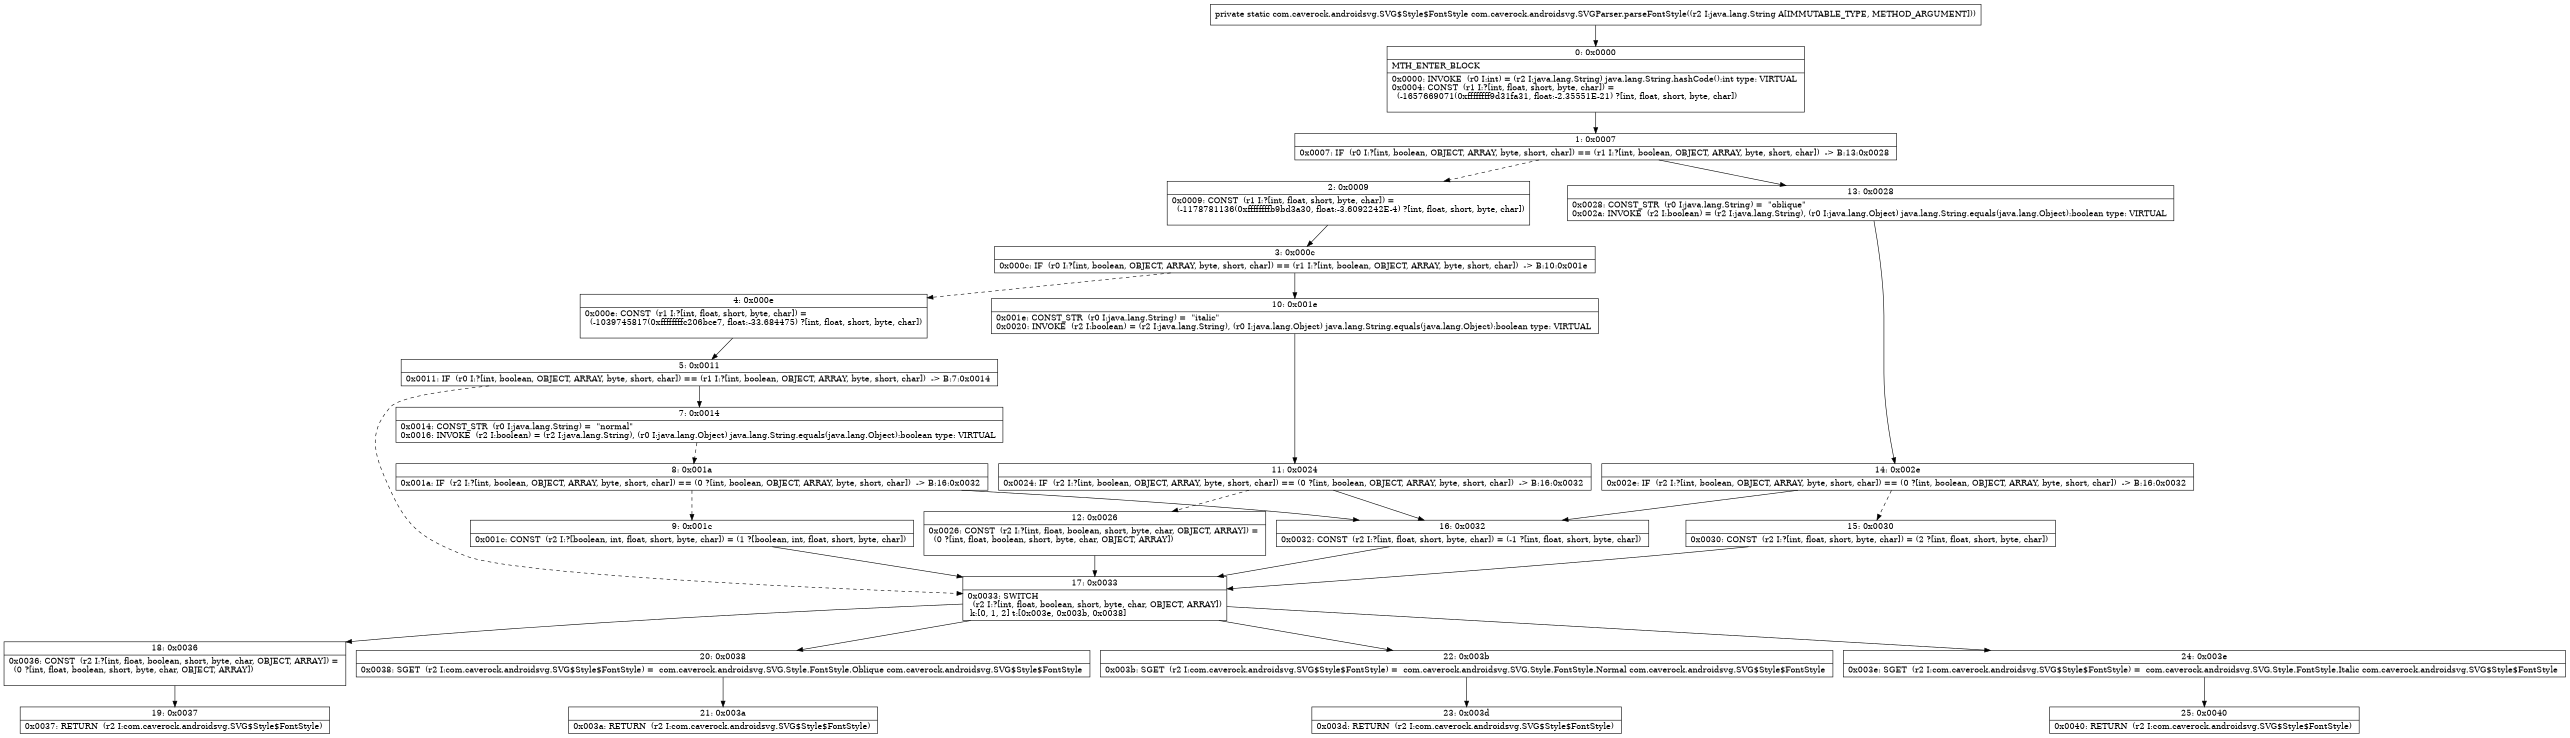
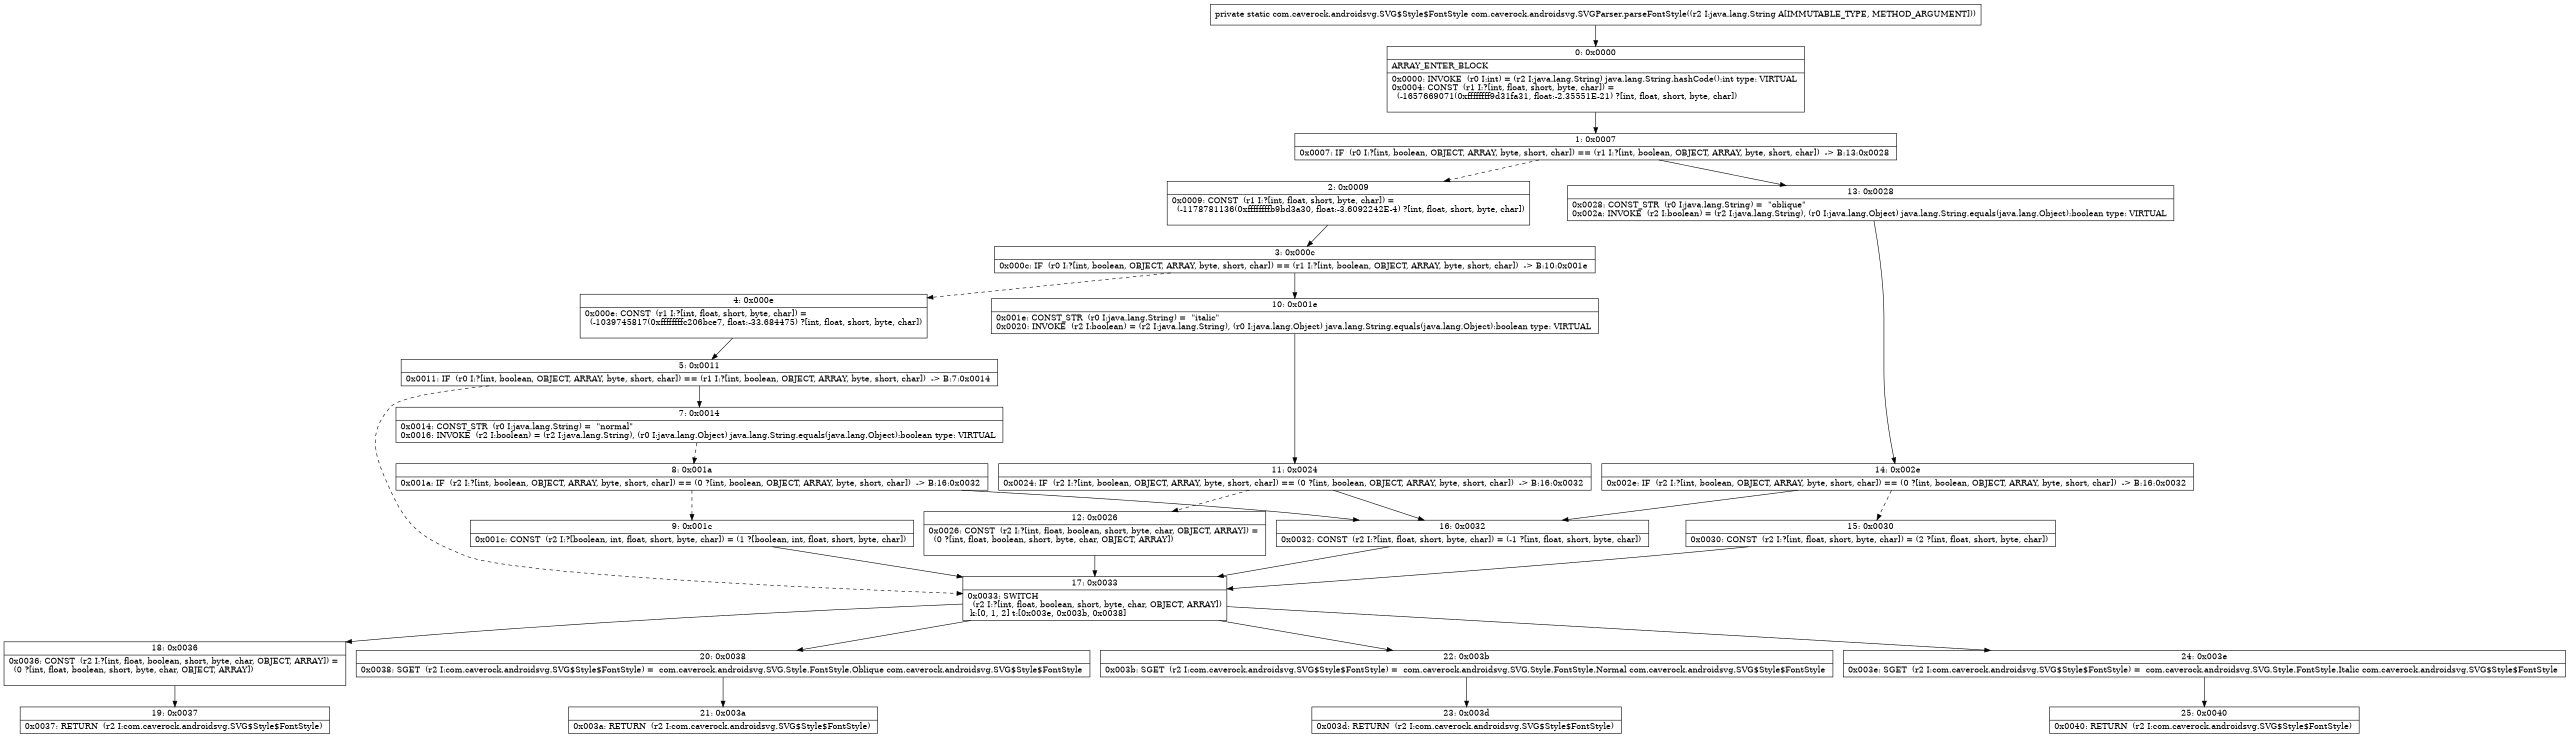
  digraph {
    node [shape=record]
-   n1 [label="{0\:\ 0x0000|MTH_ENTER_BLOCK\l|0x0000: INVOKE  (r0 I:int) = (r2 I:java.lang.String) java.lang.String.hashCode():int type: VIRTUAL \l0x0004: CONST  (r1 I:?[int, float, short, byte, char]) = \l  (\-1657669071(0xffffffff9d31fa31, float:\-2.35551E\-21) ?[int, float, short, byte, char])\l \l}"]
+   n1 [label="{0\:\ 0x0000|ARRAY_ENTER_BLOCK\l|0x0000: INVOKE  (r0 I:int) = (r2 I:java.lang.String) java.lang.String.hashCode():int type: VIRTUAL \l0x0004: CONST  (r1 I:?[int, float, short, byte, char]) = \l  (\-1657669071(0xffffffff9d31fa31, float:\-2.35551E\-21) ?[int, float, short, byte, char])\l \l}"]
    n2 [label="{1\:\ 0x0007|0x0007: IF  (r0 I:?[int, boolean, OBJECT, ARRAY, byte, short, char]) == (r1 I:?[int, boolean, OBJECT, ARRAY, byte, short, char])  \-\> B:13:0x0028 \l}"]
    n3 [label="{2\:\ 0x0009|0x0009: CONST  (r1 I:?[int, float, short, byte, char]) = \l  (\-1178781136(0xffffffffb9bd3a30, float:\-3.6092242E\-4) ?[int, float, short, byte, char])\l \l}"]
    n4 [label="{13\:\ 0x0028|0x0028: CONST_STR  (r0 I:java.lang.String) =  \"oblique\" \l0x002a: INVOKE  (r2 I:boolean) = (r2 I:java.lang.String), (r0 I:java.lang.Object) java.lang.String.equals(java.lang.Object):boolean type: VIRTUAL \l}"]
    n5 [label="{3\:\ 0x000c|0x000c: IF  (r0 I:?[int, boolean, OBJECT, ARRAY, byte, short, char]) == (r1 I:?[int, boolean, OBJECT, ARRAY, byte, short, char])  \-\> B:10:0x001e \l}"]
    n6 [label="{14\:\ 0x002e|0x002e: IF  (r2 I:?[int, boolean, OBJECT, ARRAY, byte, short, char]) == (0 ?[int, boolean, OBJECT, ARRAY, byte, short, char])  \-\> B:16:0x0032 \l}"]
    n7 [label="{4\:\ 0x000e|0x000e: CONST  (r1 I:?[int, float, short, byte, char]) = \l  (\-1039745817(0xffffffffc206bce7, float:\-33.684475) ?[int, float, short, byte, char])\l \l}"]
    n8 [label="{10\:\ 0x001e|0x001e: CONST_STR  (r0 I:java.lang.String) =  \"italic\" \l0x0020: INVOKE  (r2 I:boolean) = (r2 I:java.lang.String), (r0 I:java.lang.Object) java.lang.String.equals(java.lang.Object):boolean type: VIRTUAL \l}"]
    n9 [label="{5\:\ 0x0011|0x0011: IF  (r0 I:?[int, boolean, OBJECT, ARRAY, byte, short, char]) == (r1 I:?[int, boolean, OBJECT, ARRAY, byte, short, char])  \-\> B:7:0x0014 \l}"]
    n10 [label="{11\:\ 0x0024|0x0024: IF  (r2 I:?[int, boolean, OBJECT, ARRAY, byte, short, char]) == (0 ?[int, boolean, OBJECT, ARRAY, byte, short, char])  \-\> B:16:0x0032 \l}"]
    n11 [label="{7\:\ 0x0014|0x0014: CONST_STR  (r0 I:java.lang.String) =  \"normal\" \l0x0016: INVOKE  (r2 I:boolean) = (r2 I:java.lang.String), (r0 I:java.lang.Object) java.lang.String.equals(java.lang.Object):boolean type: VIRTUAL \l}"]
    n12 [label="{17\:\ 0x0033|0x0033: SWITCH  \l  (r2 I:?[int, float, boolean, short, byte, char, OBJECT, ARRAY])\l k:[0, 1, 2] t:[0x003e, 0x003b, 0x0038] \l}"]
    n13 [label="{8\:\ 0x001a|0x001a: IF  (r2 I:?[int, boolean, OBJECT, ARRAY, byte, short, char]) == (0 ?[int, boolean, OBJECT, ARRAY, byte, short, char])  \-\> B:16:0x0032 \l}"]
    n14 [label="{16\:\ 0x0032|0x0032: CONST  (r2 I:?[int, float, short, byte, char]) = (\-1 ?[int, float, short, byte, char]) \l}"]
    n15 [label="{9\:\ 0x001c|0x001c: CONST  (r2 I:?[boolean, int, float, short, byte, char]) = (1 ?[boolean, int, float, short, byte, char]) \l}"]
    n16 [label="{18\:\ 0x0036|0x0036: CONST  (r2 I:?[int, float, boolean, short, byte, char, OBJECT, ARRAY]) = \l  (0 ?[int, float, boolean, short, byte, char, OBJECT, ARRAY])\l \l}"]
    n17 [label="{20\:\ 0x0038|0x0038: SGET  (r2 I:com.caverock.androidsvg.SVG$Style$FontStyle) =  com.caverock.androidsvg.SVG.Style.FontStyle.Oblique com.caverock.androidsvg.SVG$Style$FontStyle \l}"]
    n18 [label="{22\:\ 0x003b|0x003b: SGET  (r2 I:com.caverock.androidsvg.SVG$Style$FontStyle) =  com.caverock.androidsvg.SVG.Style.FontStyle.Normal com.caverock.androidsvg.SVG$Style$FontStyle \l}"]
    n19 [label="{24\:\ 0x003e|0x003e: SGET  (r2 I:com.caverock.androidsvg.SVG$Style$FontStyle) =  com.caverock.androidsvg.SVG.Style.FontStyle.Italic com.caverock.androidsvg.SVG$Style$FontStyle \l}"]
    n20 [label="{12\:\ 0x0026|0x0026: CONST  (r2 I:?[int, float, boolean, short, byte, char, OBJECT, ARRAY]) = \l  (0 ?[int, float, boolean, short, byte, char, OBJECT, ARRAY])\l \l}"]
    n21 [label="{15\:\ 0x0030|0x0030: CONST  (r2 I:?[int, float, short, byte, char]) = (2 ?[int, float, short, byte, char]) \l}"]
    n22 [label="{19\:\ 0x0037|0x0037: RETURN  (r2 I:com.caverock.androidsvg.SVG$Style$FontStyle) \l}"]
    n23 [label="{21\:\ 0x003a|0x003a: RETURN  (r2 I:com.caverock.androidsvg.SVG$Style$FontStyle) \l}"]
    n24 [label="{23\:\ 0x003d|0x003d: RETURN  (r2 I:com.caverock.androidsvg.SVG$Style$FontStyle) \l}"]
    n25 [label="{25\:\ 0x0040|0x0040: RETURN  (r2 I:com.caverock.androidsvg.SVG$Style$FontStyle) \l}"]
    n26 [label="{private static com.caverock.androidsvg.SVG$Style$FontStyle com.caverock.androidsvg.SVGParser.parseFontStyle((r2 I:java.lang.String A[IMMUTABLE_TYPE, METHOD_ARGUMENT])) }"]
    n1 -> n2
    n2 -> n3 [style=dashed]
    n2 -> n4
    n3 -> n5
    n4 -> n6
    n5 -> n7 [style=dashed]
    n5 -> n8
    n6 -> n14
    n6 -> n21 [style=dashed]
    n7 -> n9
    n8 -> n10
    n9 -> n11
    n9 -> n12 [style=dashed]
    n10 -> n14
    n10 -> n20 [style=dashed]
    n11 -> n13 [style=dashed]
    n12 -> n16
    n12 -> n17
    n12 -> n18
    n12 -> n19
    n13 -> n14
    n13 -> n15 [style=dashed]
    n14 -> n12
    n15 -> n12
    n16 -> n22
    n17 -> n23
    n18 -> n24
    n19 -> n25
    n20 -> n12
    n21 -> n12
    n26 -> n1
  }
